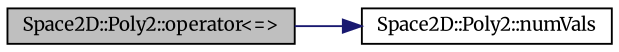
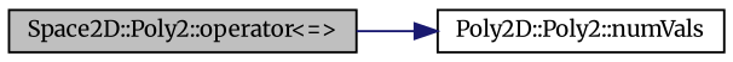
  digraph {
    rankdir=LR
    fontname=Merriweather
    node [color=black fontname=Merriweather fontsize=10 shape=record style=filled]
    n1 [fillcolor=grey75 fontcolor=black height=0.2 label="Space2D::Poly2::operator\<=\>" width=0.4]
-   n2 [fillcolor=white height=0.2 label="Space2D::Poly2::numVals" width=0.4]
+   n2 [fillcolor=white height=0.2 label="Poly2D::Poly2::numVals" width=0.4]
    n1 -> n2 [color=midnightblue fontname=Merriweather fontsize=10 labelfontname=Helvetica labelfontsize=10 style=solid]
  }
